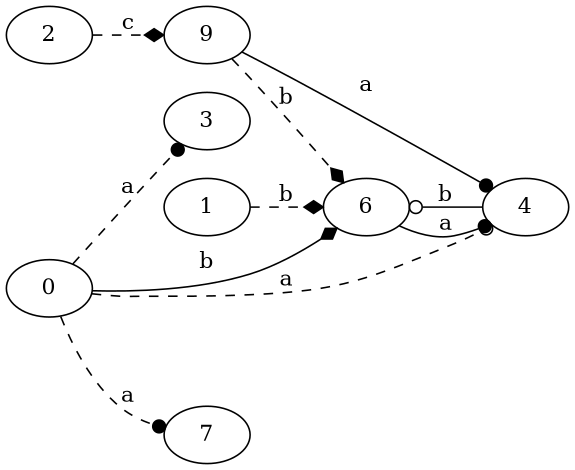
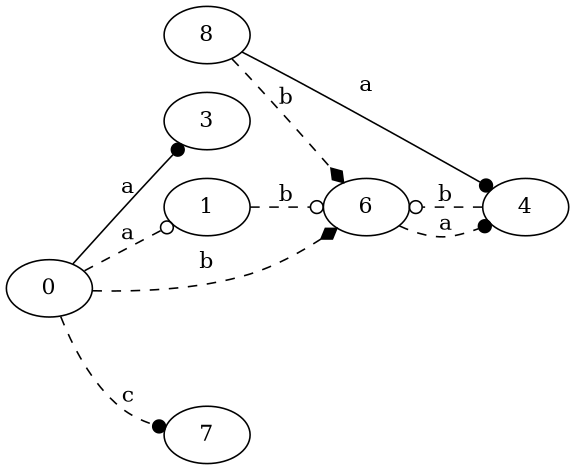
  strict digraph {
    rankdir=LR
    edge [arrowhead=dot style=dashed]
    1
    6
    4
-   2
-   8 [label=9]
+   8
    0
    7
    3
-   1 -> 6 [arrowhead=diamond label=b]
-   6 -> 4 [label=a style=solid]
-   4 -> 6 [arrowhead=odot label=b style=solid]
-   2 -> 8 [arrowhead=diamond label=c]
+   1 -> 6 [arrowhead=odot label=b]
+   6 -> 4 [label=a]
+   4 -> 6 [arrowhead=odot label=b]
    8 -> 6 [arrowhead=diamond label=b]
    8 -> 4 [label=a style=solid]
-   0 -> 6 [arrowhead=diamond label=b style=solid]
-   0 -> 4 [arrowhead=odot label=a]
-   0 -> 7 [label=a]
-   0 -> 3 [label=a]
+   0 -> 6 [arrowhead=diamond label=b]
+   0 -> 1 [arrowhead=odot label=a]
+   0 -> 7 [label=c]
+   0 -> 3 [label=a style=solid]
  }
